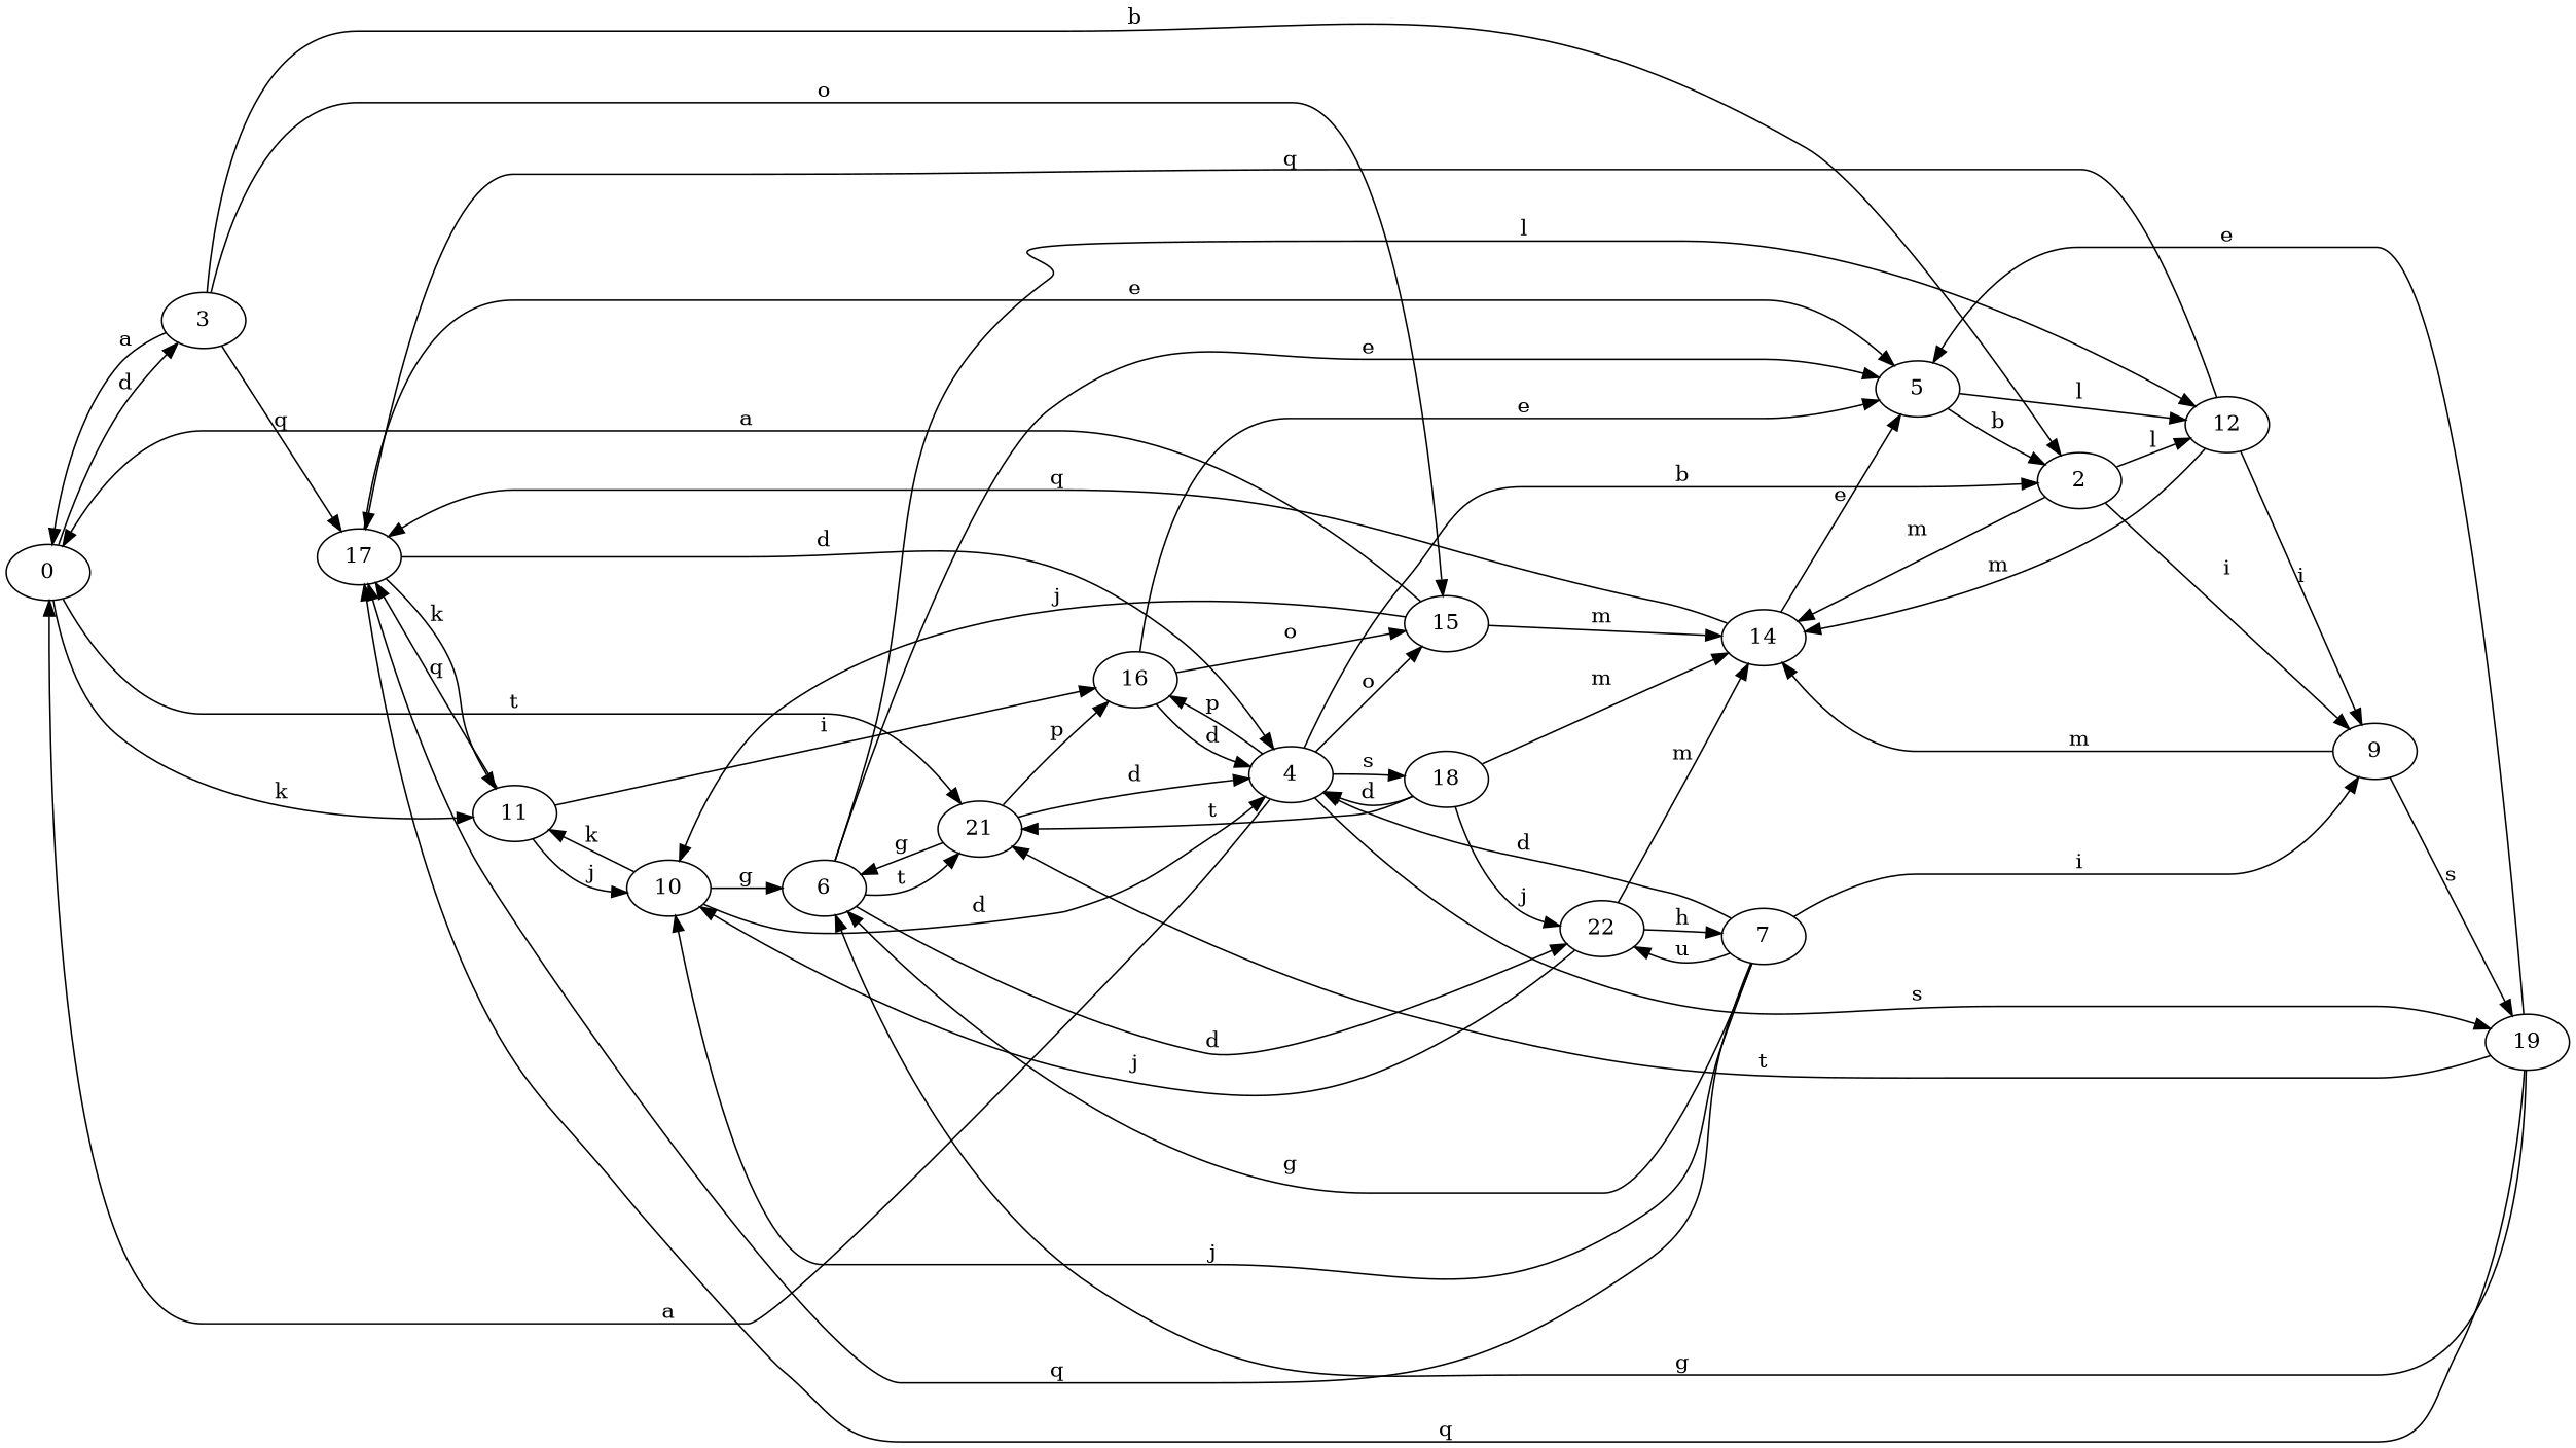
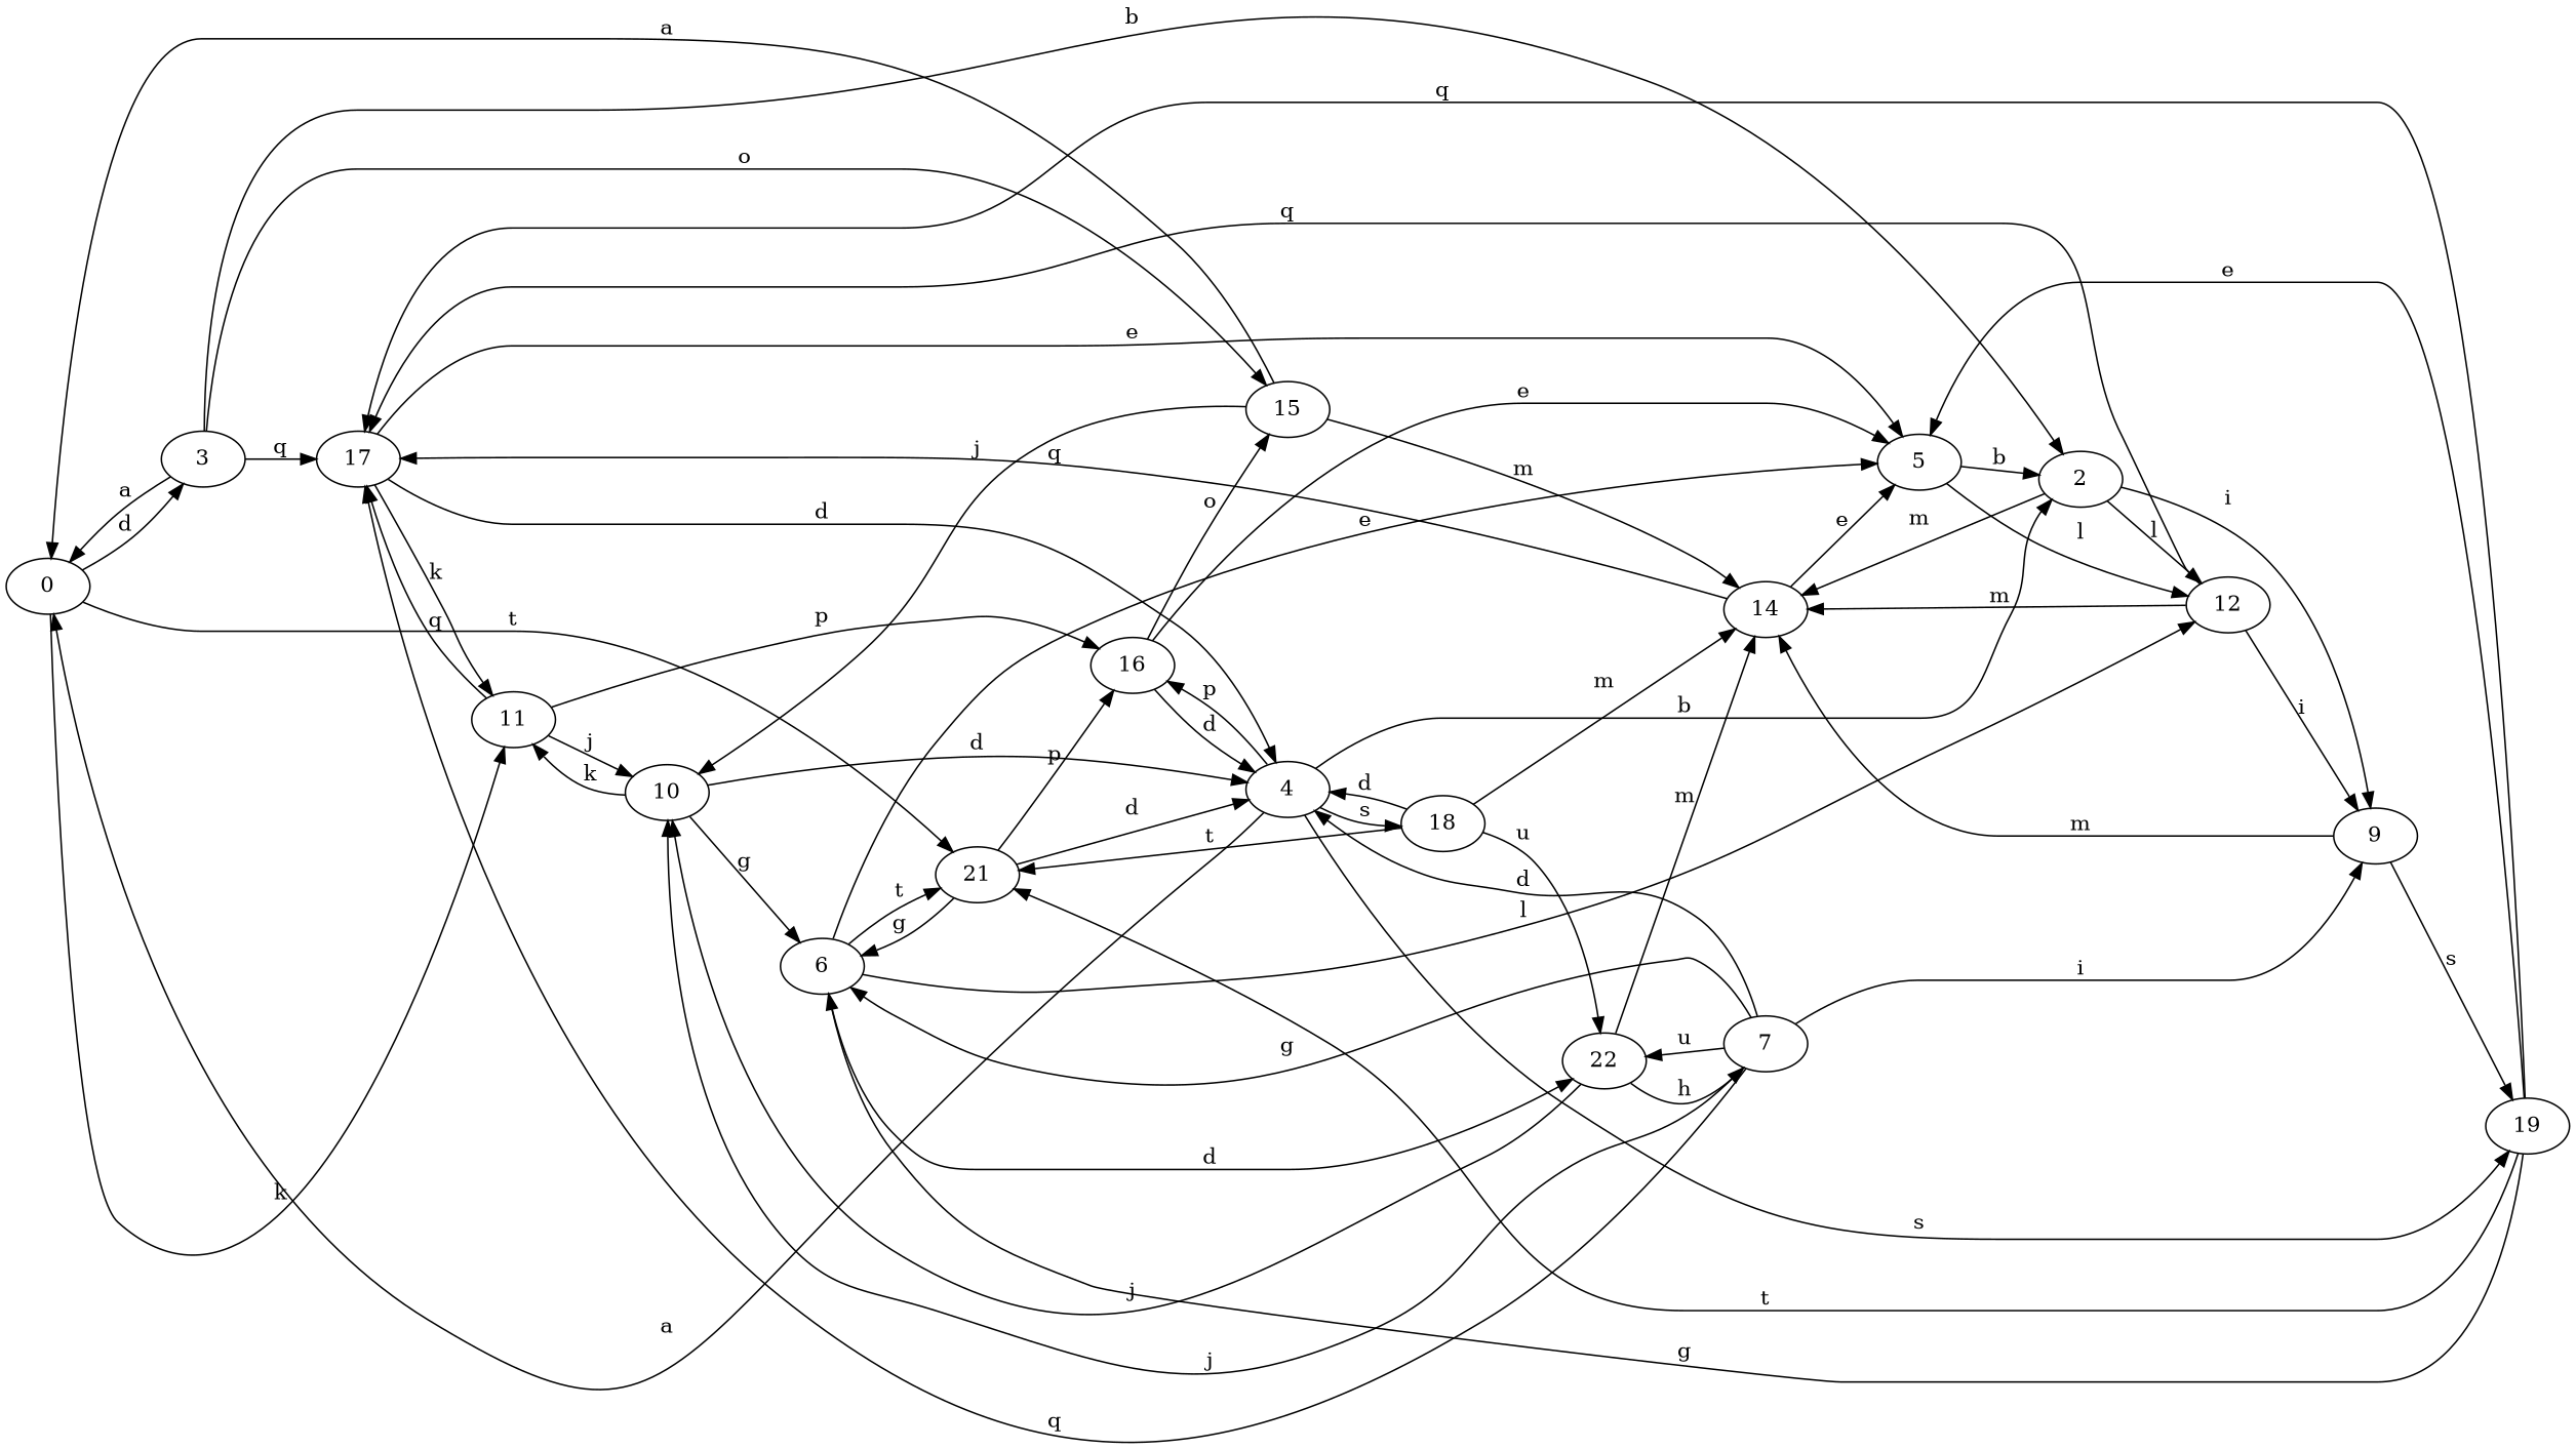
  strict digraph {
    rankdir=LR
    0
    3
    11
    21
    2
    15
    17
    16
    10
    4
    6
    9
    12
    14
    19
    5
    18
    22
    7
    0 -> 3 [label=d]
    0 -> 11 [label=k]
    0 -> 21 [label=t]
    3 -> 0 [label=a]
    3 -> 2 [label=b]
    3 -> 15 [label=o]
    3 -> 17 [label=q]
    11 -> 17 [label=q]
-   11 -> 16 [label=i]
+   11 -> 16 [label=p]
    11 -> 10 [label=j]
    21 -> 16 [label=p]
    21 -> 4 [label=d]
    21 -> 6 [label=g]
    2 -> 9 [label=i]
    2 -> 12 [label=l]
    2 -> 14 [label=m]
    15 -> 0 [label=a]
    15 -> 10 [label=j]
    15 -> 14 [label=m]
    17 -> 11 [label=k]
    17 -> 4 [label=d]
    17 -> 5 [label=e]
    16 -> 15 [label=o]
    16 -> 4 [label=d]
    16 -> 5 [label=e]
    10 -> 11 [label=k]
    10 -> 4 [label=d]
    10 -> 6 [label=g]
    4 -> 0 [label=a]
    4 -> 2 [label=b]
-   4 -> 15 [label=o]
    4 -> 16 [label=p]
    4 -> 19 [label=s]
    4 -> 18 [label=s]
    6 -> 21 [label=t]
    6 -> 12 [label=l]
    6 -> 5 [label=e]
    6 -> 22 [label=d]
    9 -> 14 [label=m]
    9 -> 19 [label=s]
    12 -> 17 [label=q]
    12 -> 9 [label=i]
    12 -> 14 [label=m]
    14 -> 17 [label=q]
    14 -> 5 [label=e]
    19 -> 21 [label=t]
    19 -> 17 [label=q]
    19 -> 6 [label=g]
    19 -> 5 [label=e]
    5 -> 2 [label=b]
    5 -> 12 [label=l]
    18 -> 21 [label=t]
    18 -> 4 [label=d]
    18 -> 14 [label=m]
-   18 -> 22 [label=j]
+   18 -> 22 [label=u]
    22 -> 10 [label=j]
    22 -> 14 [label=m]
    22 -> 7 [label=h]
    7 -> 17 [label=q]
    7 -> 10 [label=j]
    7 -> 4 [label=d]
    7 -> 6 [label=g]
    7 -> 9 [label=i]
    7 -> 22 [label=u]
  }
